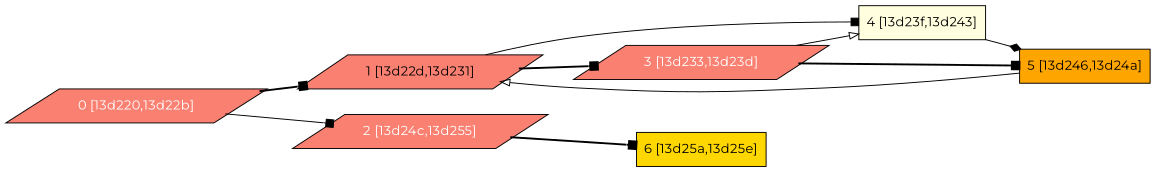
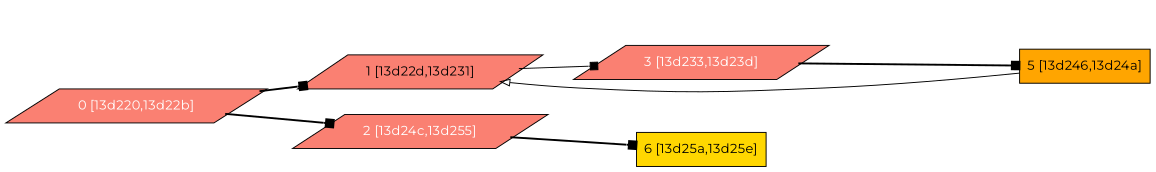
  digraph {
    fontname=Montserrat
    rankdir=LR
    node [fillcolor=salmon fontcolor="#000000" fontname=Montserrat shape=parallelogram style=filled]
    edge [arrowhead=box fontname=Montserrat style=solid]
    n1 [fontcolor="#ffffff" label="0 [13d220,13d22b]"]
    n2 [label="1 [13d22d,13d231]"]
    n3 [fontcolor="#ffffff" label="2 [13d24c,13d255]"]
    n4 [fontcolor="#ffffff" label="3 [13d233,13d23d]"]
-   n5 [fillcolor=lightyellow label="4 [13d23f,13d243]" shape=box]
    n6 [fillcolor=gold label="6 [13d25a,13d25e]" shape=box]
    n7 [fillcolor=orange label="5 [13d246,13d24a]" shape=box]
    n1 -> n2 [style=bold]
-   n1 -> n3
-   n2 -> n4 [style=bold]
-   n2 -> n5
+   n1 -> n3 [style=bold]
+   n2 -> n4
    n3 -> n6 [style=bold]
-   n4 -> n5 [arrowhead=onormal]
    n4 -> n7 [style=bold]
-   n5 -> n7 [arrowhead=diamond]
    n7 -> n2 [arrowhead=onormal]
  }
